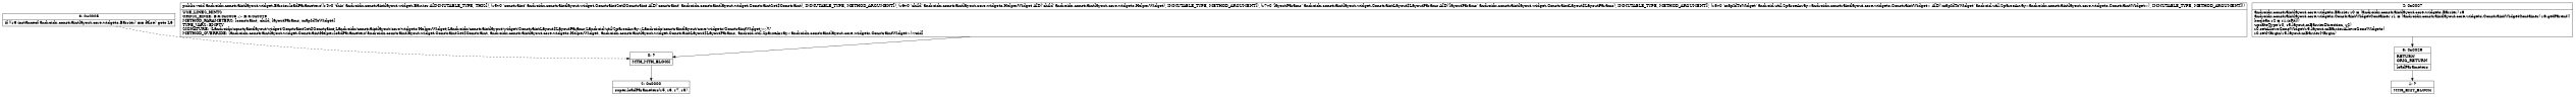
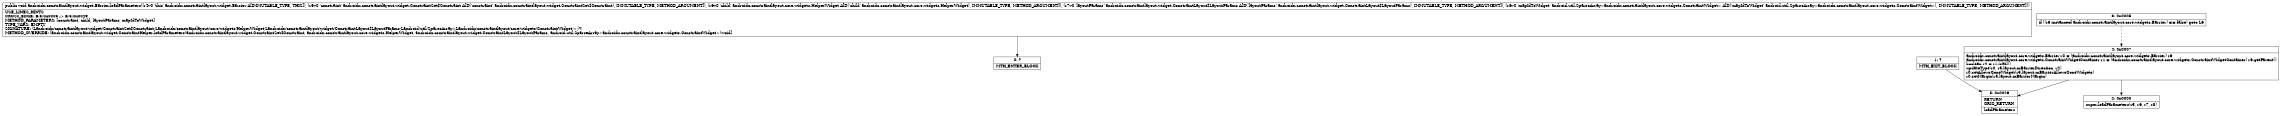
  digraph {
    node [shape=record]
-   n1 [label="{0\:\ ?|MTH_MTH_BLOCK\l}"]
+   n1 [label="{0\:\ ?|MTH_ENTER_BLOCK\l}"]
    n2 [label="{2\:\ 0x0000|super.loadParameters(r5, r6, r7, r8)\l}"]
    n3 [label="{3\:\ 0x0005|if ((r6 instanceof androidx.constraintlayout.core.widgets.Barrier) == false) goto L6\l}"]
    n4 [label="{4\:\ 0x0007|androidx.constraintlayout.core.widgets.Barrier r0 = (androidx.constraintlayout.core.widgets.Barrier) r6\landroidx.constraintlayout.core.widgets.ConstraintWidgetContainer r1 = (androidx.constraintlayout.core.widgets.ConstraintWidgetContainer) r6.getParent()\lboolean r2 = r1.isRtl()\lupdateType(r0, r5.layout.mBarrierDirection, r2)\lr0.setAllowsGoneWidget(r5.layout.mBarrierAllowsGoneWidgets)\lr0.setMargin(r5.layout.mBarrierMargin)\l}"]
    n5 [label="{5\:\ 0x0029|RETURN\lORIG_RETURN\l|loadParameters\l}"]
    n6 [label="{1\:\ ?|MTH_EXIT_BLOCK\l}"]
    n7 [label="{public void androidx.constraintlayout.widget.Barrier.loadParameters((r4v0 'this' androidx.constraintlayout.widget.Barrier A[IMMUTABLE_TYPE, THIS]), (r5v0 'constraint' androidx.constraintlayout.widget.ConstraintSet$Constraint A[D('constraint' androidx.constraintlayout.widget.ConstraintSet$Constraint), IMMUTABLE_TYPE, METHOD_ARGUMENT]), (r6v0 'child' androidx.constraintlayout.core.widgets.HelperWidget A[D('child' androidx.constraintlayout.core.widgets.HelperWidget), IMMUTABLE_TYPE, METHOD_ARGUMENT]), (r7v0 'layoutParams' androidx.constraintlayout.widget.ConstraintLayout$LayoutParams A[D('layoutParams' androidx.constraintlayout.widget.ConstraintLayout$LayoutParams), IMMUTABLE_TYPE, METHOD_ARGUMENT]), (r8v0 'mapIdToWidget' android.util.SparseArray\<androidx.constraintlayout.core.widgets.ConstraintWidget\> A[D('mapIdToWidget' android.util.SparseArray\<androidx.constraintlayout.core.widgets.ConstraintWidget\>), IMMUTABLE_TYPE, METHOD_ARGUMENT]))  | USE_LINES_HINTS\lCROSS_EDGE: B:3:0x0005 \-\> B:5:0x0029\lMETHOD_PARAMETERS: [constraint, child, layoutParams, mapIdToWidget]\lTYPE_VARS: EMPTY\lSIGNATURE: (Landroidx\/constraintlayout\/widget\/ConstraintSet$Constraint;Landroidx\/constraintlayout\/core\/widgets\/HelperWidget;Landroidx\/constraintlayout\/widget\/ConstraintLayout$LayoutParams;Landroid\/util\/SparseArray\<Landroidx\/constraintlayout\/core\/widgets\/ConstraintWidget;\>;)V\lMETHOD_OVERRIDE: [androidx.constraintlayout.widget.ConstraintHelper.loadParameters(androidx.constraintlayout.widget.ConstraintSet$Constraint, androidx.constraintlayout.core.widgets.HelperWidget, androidx.constraintlayout.widget.ConstraintLayout$LayoutParams, android.util.SparseArray\<androidx.constraintlayout.core.widgets.ConstraintWidget\>):void]\l}"]
-   n1 -> n2
-   n3 -> n1 [style=dashed]
+   n4 -> n2
+   n3 -> n4 [style=dashed]
    n4 -> n5
-   n5 -> n6
+   n6 -> n5
    n7 -> n1
  }
